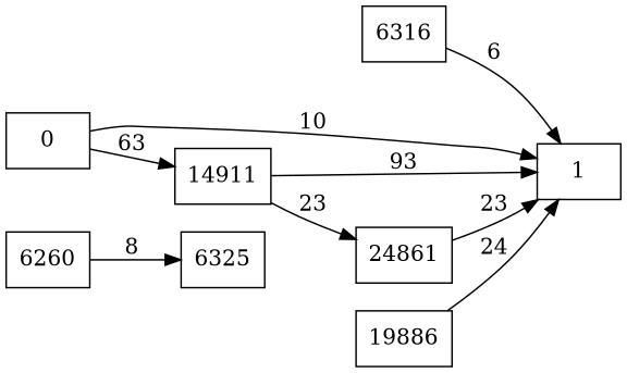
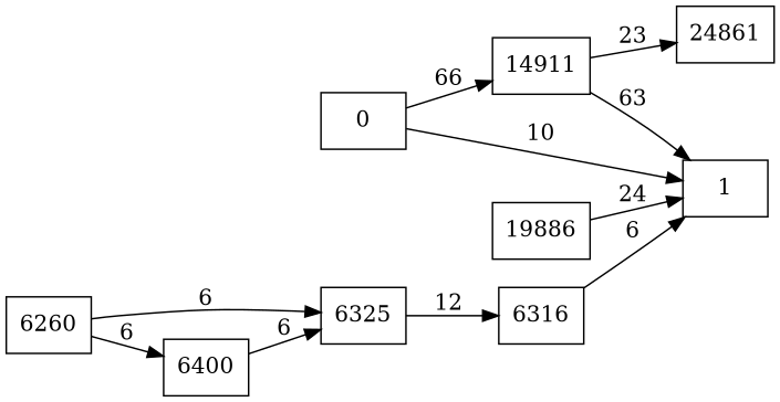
  digraph {
    rankdir=LR
    node [shape=rectangle]
    n1 [label=6325]
    6260
+   6400
    6316
    1
    14911
    24861
    19886
    0
-   6260 -> n1 [label=8]
+   n1 -> 6316 [label=12]
+   6260 -> n1 [label=6]
+   6260 -> 6400 [label=6]
+   6400 -> n1 [label=6]
    6316 -> 1 [label=6]
-   14911 -> 1 [label=93]
+   14911 -> 1 [label=63]
    14911 -> 24861 [label=23]
-   24861 -> 1 [label=23]
    19886 -> 1 [label=24]
    0 -> 1 [label=10]
-   0 -> 14911 [label=63]
+   0 -> 14911 [label=66]
  }
